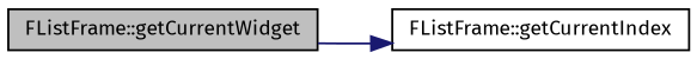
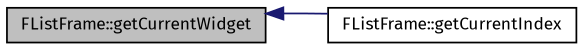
  digraph {
    rankdir=LR
    fontname="Fira Sans"
    node [color=black fontname="Fira Sans" fontsize=10 shape=record style=filled]
    n1 [fillcolor=grey75 fontcolor=black height=0.2 label="FListFrame::getCurrentWidget" width=0.4]
    n2 [fillcolor=white height=0.2 label="FListFrame::getCurrentIndex" width=0.4]
-   n1 -> n2 [color=midnightblue fontname="Fira Sans" fontsize=10 labelfontname=Helvetica labelfontsize=10 style=solid]
+   n2 -> n1 [color=midnightblue fontname="Fira Sans" fontsize=10 labelfontname=Helvetica labelfontsize=10 style=solid]
  }
